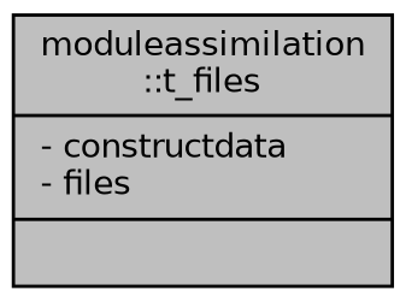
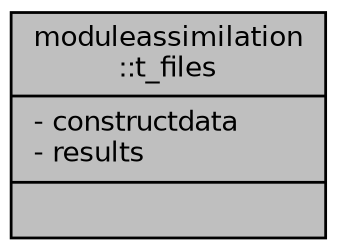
  digraph {
-   n1 [color=black fillcolor=grey75 fontcolor=black fontname=Helvetica fontsize=10 height=0.2 label="{moduleassimilation\l::t_files\n|- constructdata\l- files\l|}" shape=record style=filled width=0.4]
+   n1 [color=black fillcolor=grey75 fontcolor=black fontname=Helvetica fontsize=10 height=0.2 label="{moduleassimilation\l::t_files\n|- constructdata\l- results\l|}" shape=record style=filled width=0.4]
  }
